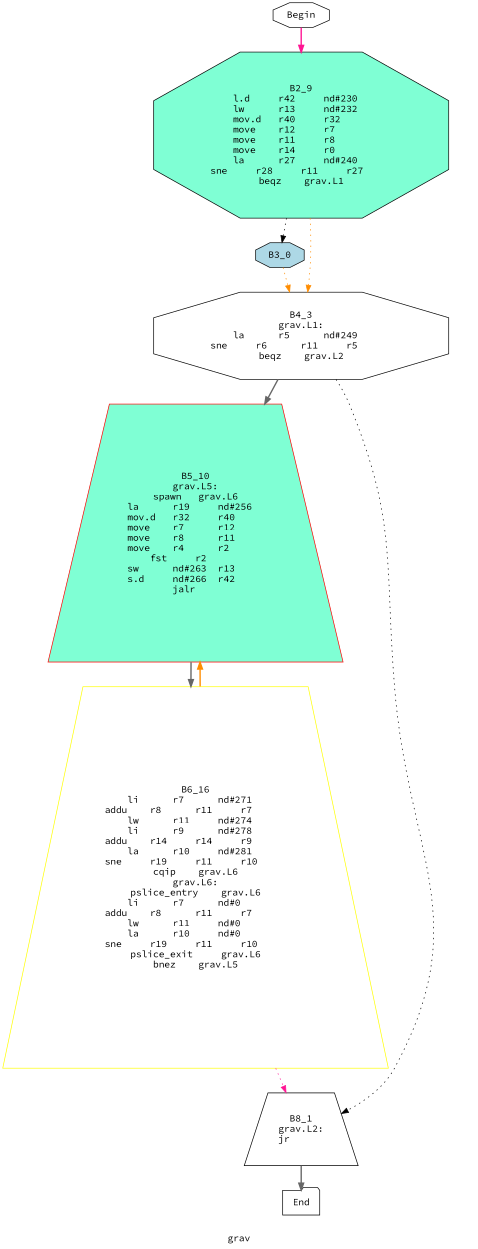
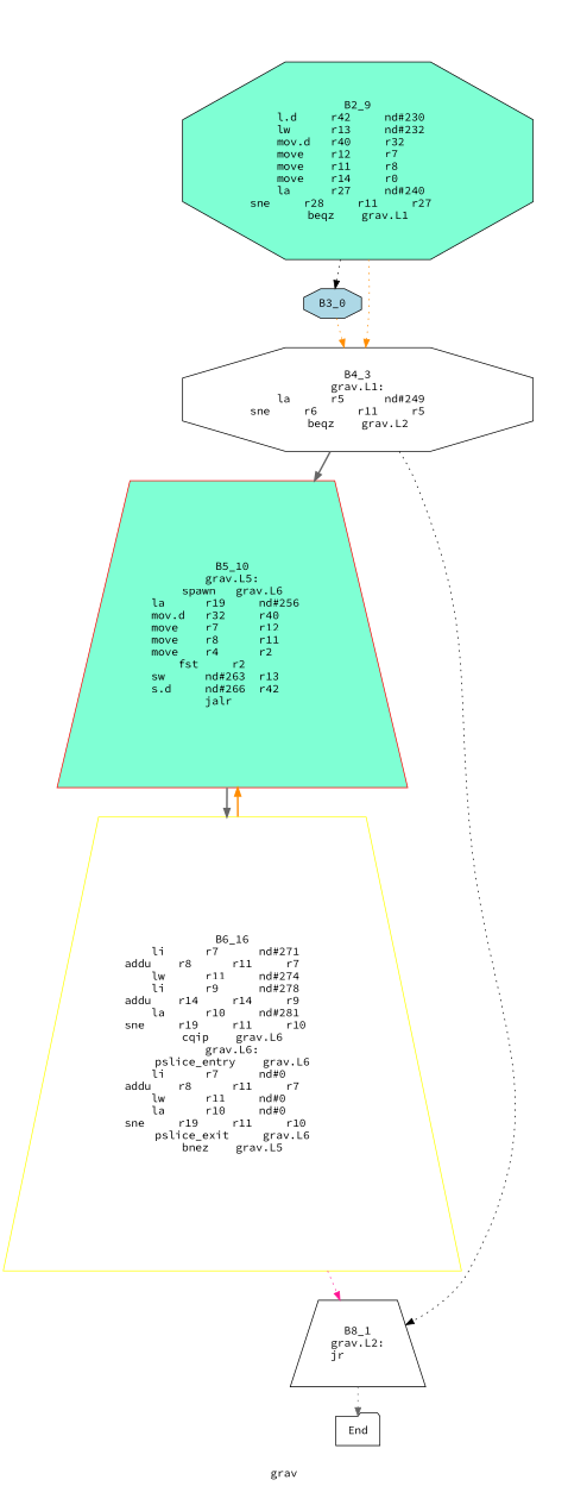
  digraph {
    color=purple
    fontname="Source Code Pro"
    label=grav
    style=dashed
    node [fillcolor=white fontname="Source Code Pro" shape=octagon style=filled]
    edge [color=darkorange fontname="Source Code Pro" style=dotted]
-   n1 [label=Begin]
    n2 [fillcolor=aquamarine label="B2_9\nl.d	r42	nd#230	\nlw	r13	nd#232	\nmov.d	r40	r32	\nmove	r12	r7	\nmove	r11	r8	\nmove	r14	r0	\nla	r27	nd#240	\nsne	r28	r11	r27	\nbeqz	grav.L1\n"]
    n3 [fillcolor=lightblue label="B3_0\n"]
    n4 [label="B4_3\ngrav.L1:\nla	r5	nd#249	\nsne	r6	r11	r5	\nbeqz	grav.L2\n"]
    n5 [color=red fillcolor=aquamarine label="B5_10\ngrav.L5:\nspawn	grav.L6\nla	r19	nd#256	\nmov.d	r32	r40	\nmove	r7	r12	\nmove	r8	r11	\nmove	r4	r2	\nfst	r2	\nsw	nd#263	r13	\ns.d	nd#266	r42	\njalr	\n" shape=trapezium]
    n6 [label="B8_1\ngrav.L2:\njr	\n" shape=trapezium]
    n7 [label=End shape=folder]
    n8 [color=yellow label="B6_16\nli	r7	nd#271	\naddu	r8	r11	r7	\nlw	r11	nd#274	\nli	r9	nd#278	\naddu	r14	r14	r9	\nla	r10	nd#281	\nsne	r19	r11	r10	\ncqip	grav.L6\ngrav.L6:\npslice_entry	grav.L6\nli	r7	nd#0	\naddu	r8	r11	r7	\nlw	r11	nd#0	\nla	r10	nd#0	\nsne	r19	r11	r10	\npslice_exit	grav.L6\nbnez	grav.L5\n" shape=trapezium]
-   n1 -> n2 [color=deeppink style=bold]
    n2 -> n3 [color=black]
    n2 -> n4
    n3 -> n4
    n4 -> n5 [color=gray40 style=bold]
    n4 -> n6 [color=black]
    n5 -> n8 [color=gray40 style=bold]
-   n6 -> n7 [color=gray40 style=bold]
+   n6 -> n7 [color=gray40]
    n8 -> n5 [style=bold]
    n8 -> n6 [color=deeppink]
  }
